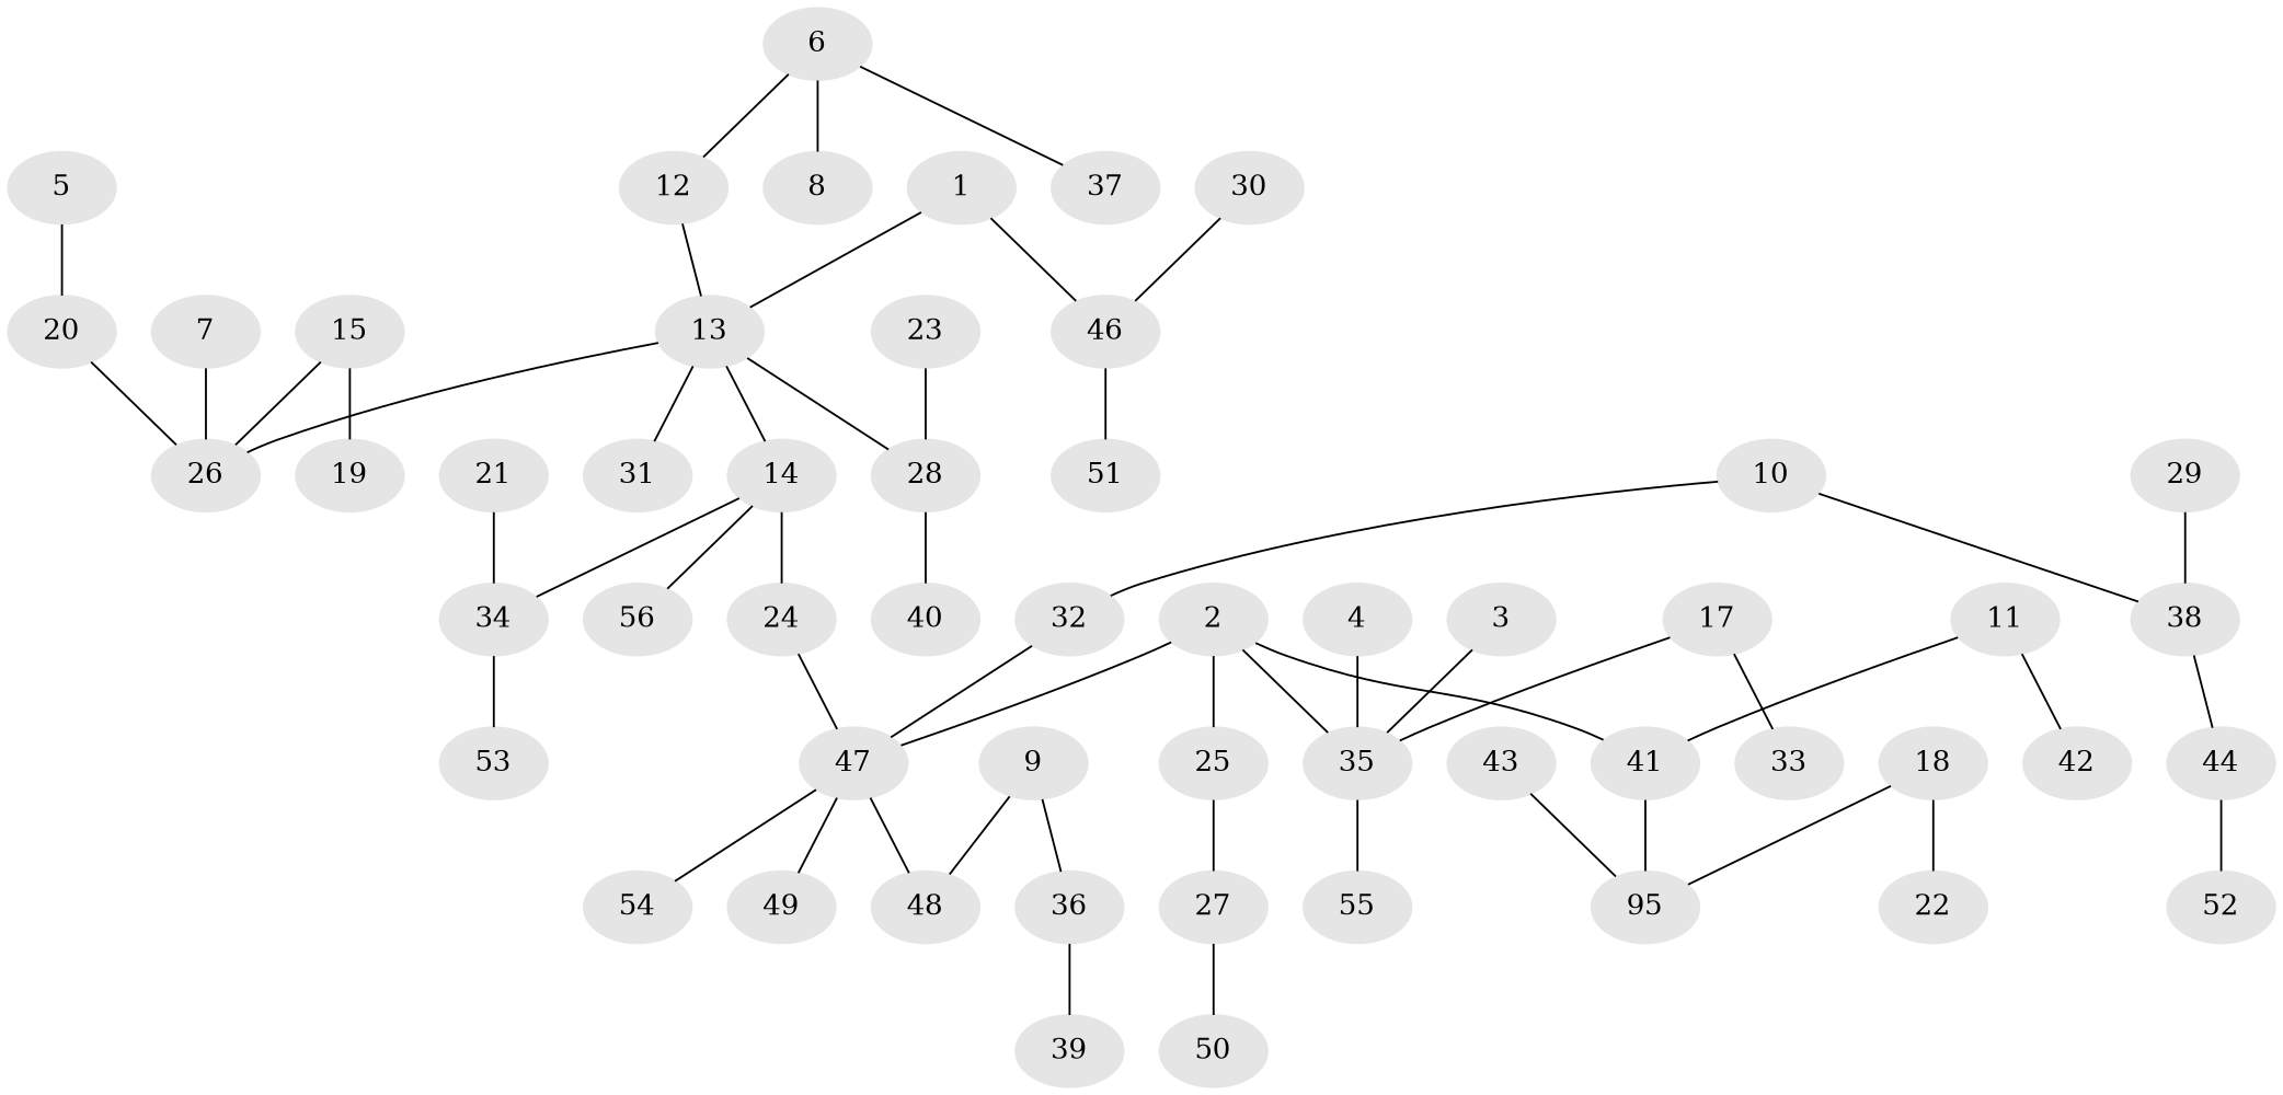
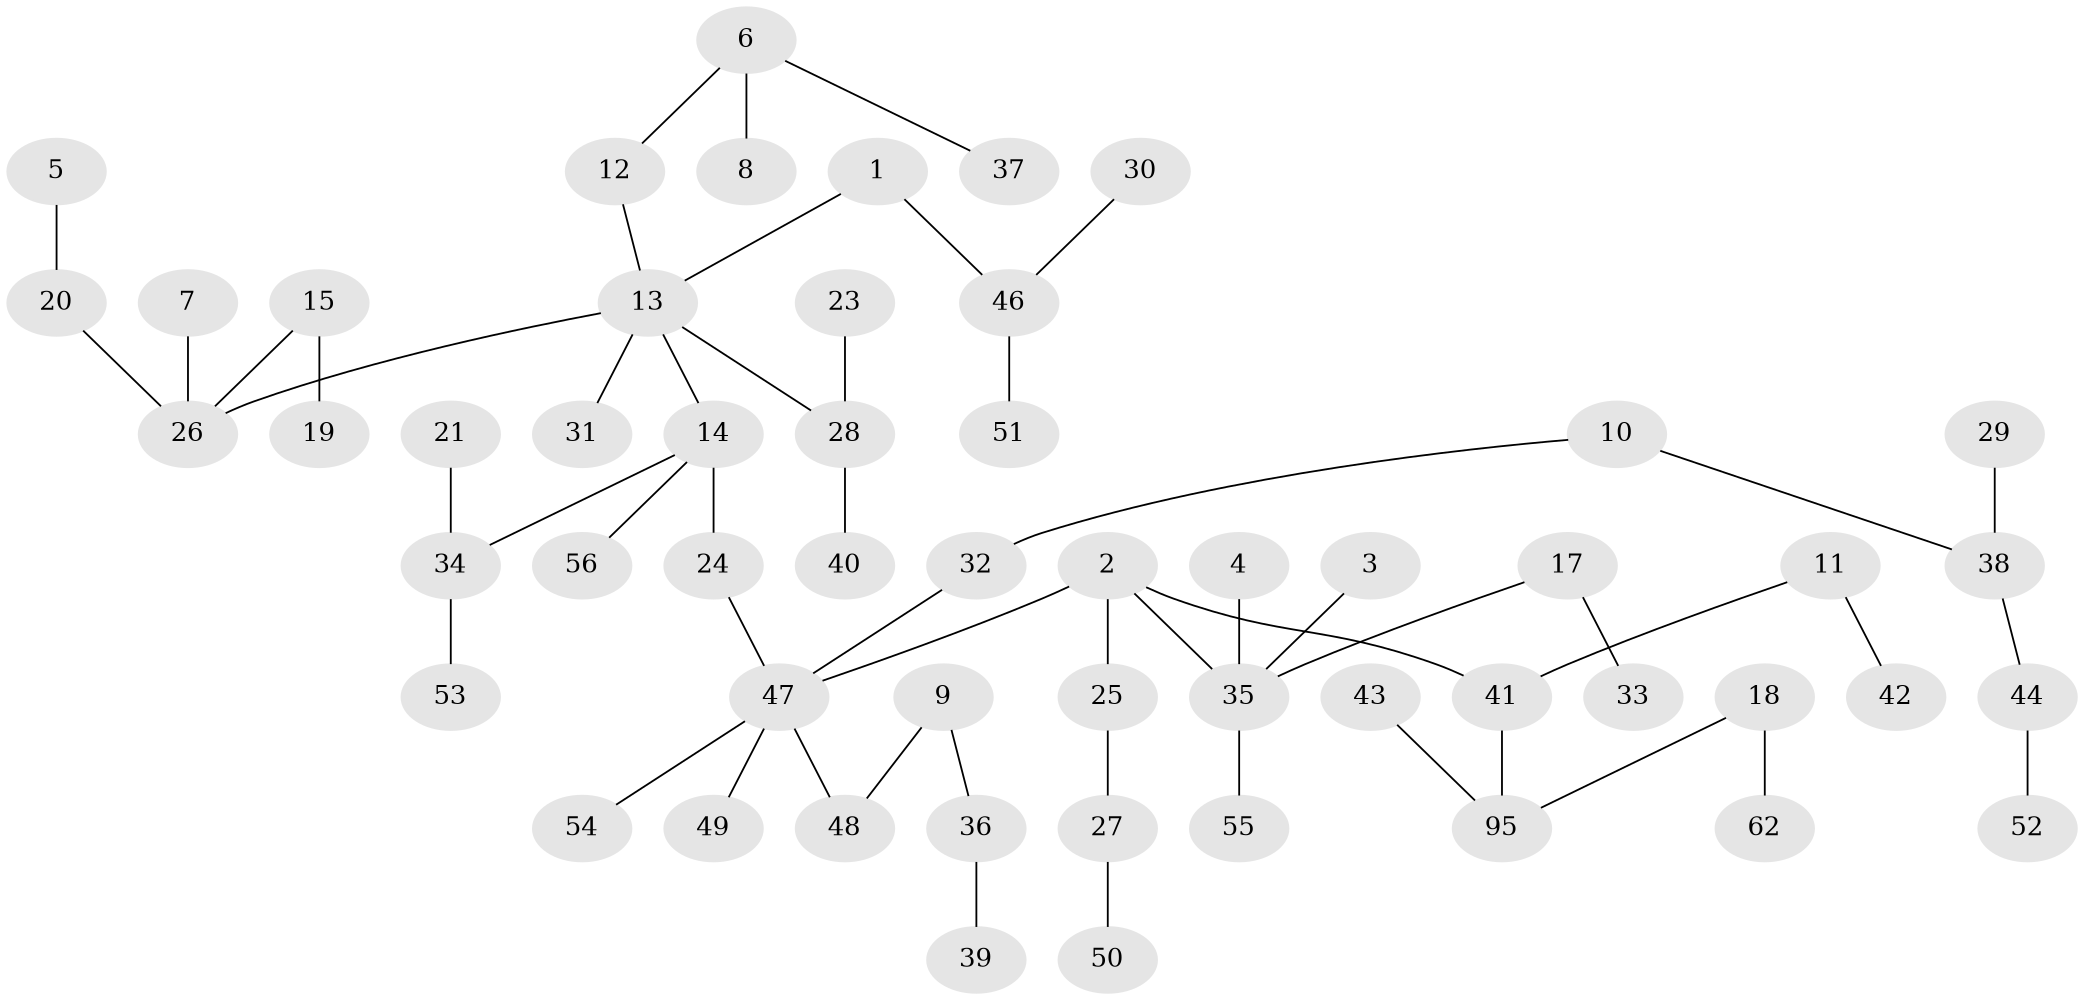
  graph {
    node [color=gray90 style=filled]
    edge [weight=1.0]
    1
    13
    46
    26
    14
    28
    31
    51
    2
    25
    35
    41
    47
    27
    55
    n16 [label=95]
    48
    49
    54
    3
    4
    5
    20
    6
    8
    12
    37
    7
    9
    36
    39
    10
    32
    38
    44
    11
    42
    n38 [label=56]
    24
    34
    40
    53
    15
    19
    17
    33
    18
-   22
+   22 [label=62]
    21
    23
    50
    29
    30
    52
    43
    1 -- 13
    1 -- 46
    13 -- 26
    13 -- 14
    13 -- 28
    13 -- 31
    46 -- 51
    14 -- n38
    14 -- 24
    14 -- 34
    28 -- 40
    2 -- 25
    2 -- 35
    2 -- 41
    2 -- 47
    25 -- 27
    35 -- 55
    41 -- n16
    47 -- 48
    47 -- 49
    47 -- 54
    27 -- 50
    3 -- 35
    4 -- 35
    5 -- 20
    20 -- 26
    6 -- 8
    6 -- 12
    6 -- 37
    12 -- 13
    7 -- 26
    9 -- 48
    9 -- 36
    36 -- 39
    10 -- 32
    10 -- 38
    32 -- 47
    38 -- 44
    44 -- 52
    11 -- 41
    11 -- 42
    24 -- 47
    34 -- 53
    15 -- 26
    15 -- 19
    17 -- 35
    17 -- 33
    18 -- n16
    18 -- 22
    21 -- 34
    23 -- 28
    29 -- 38
    30 -- 46
    43 -- n16
  }
